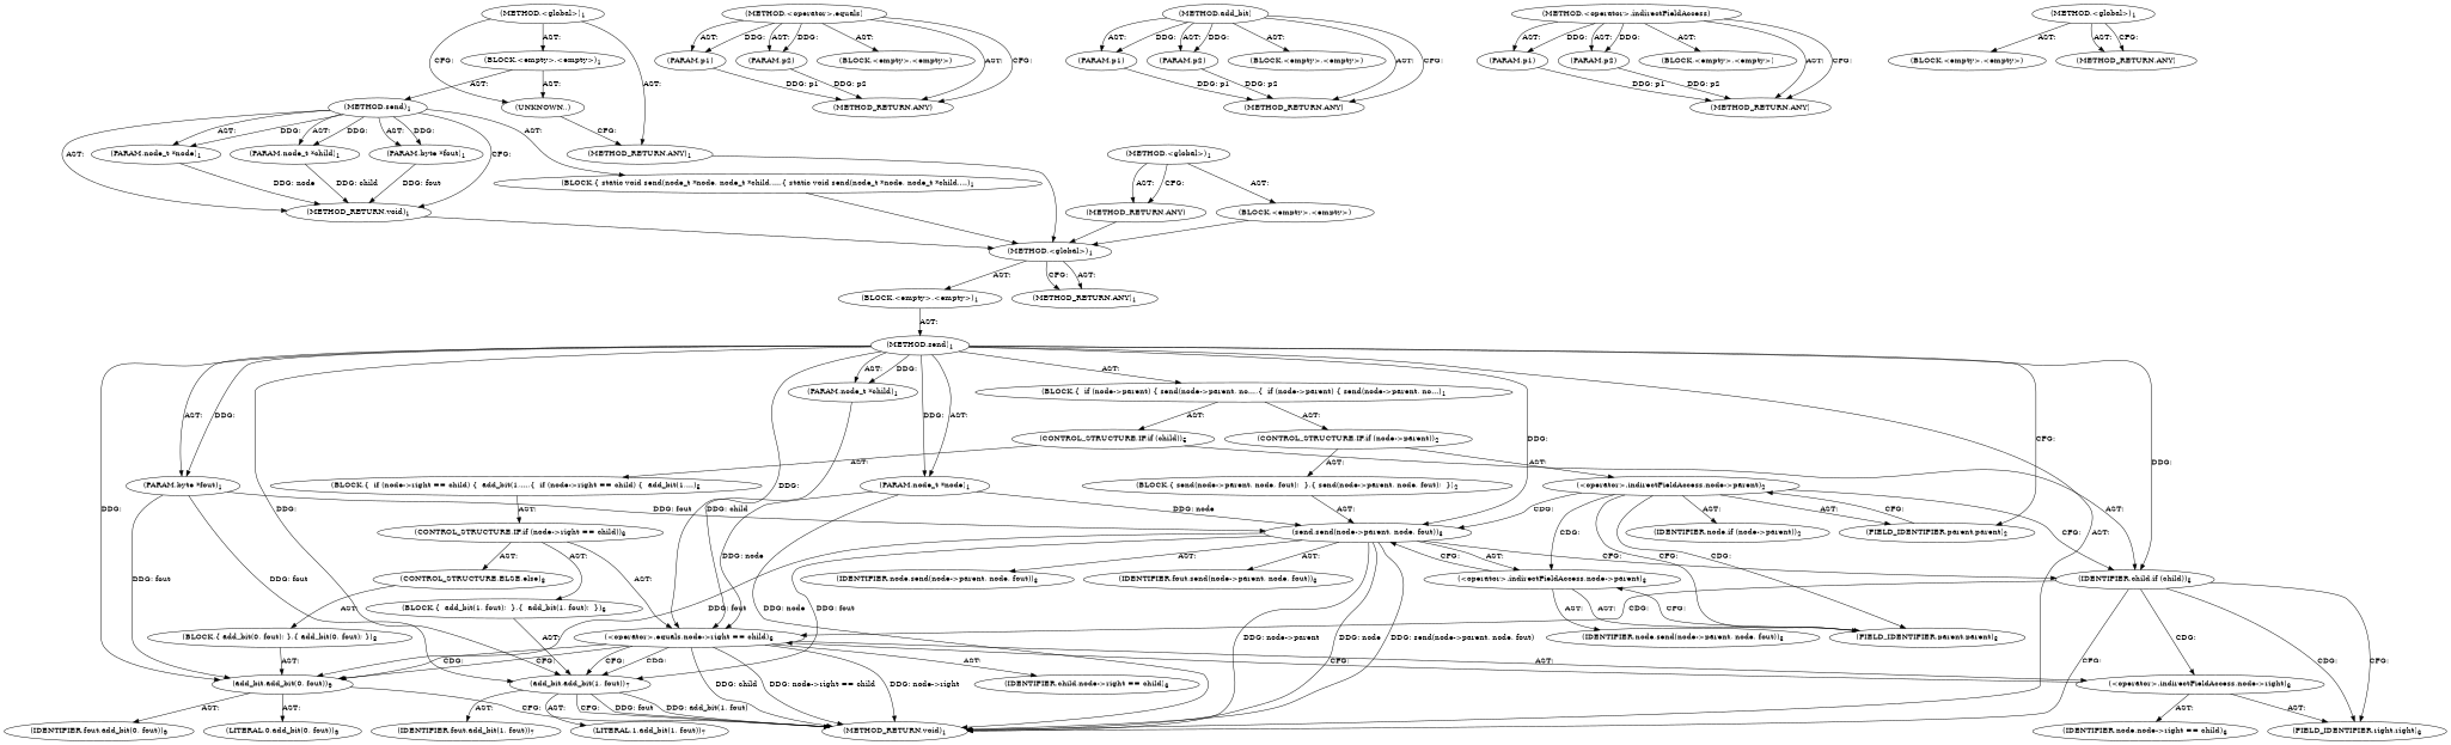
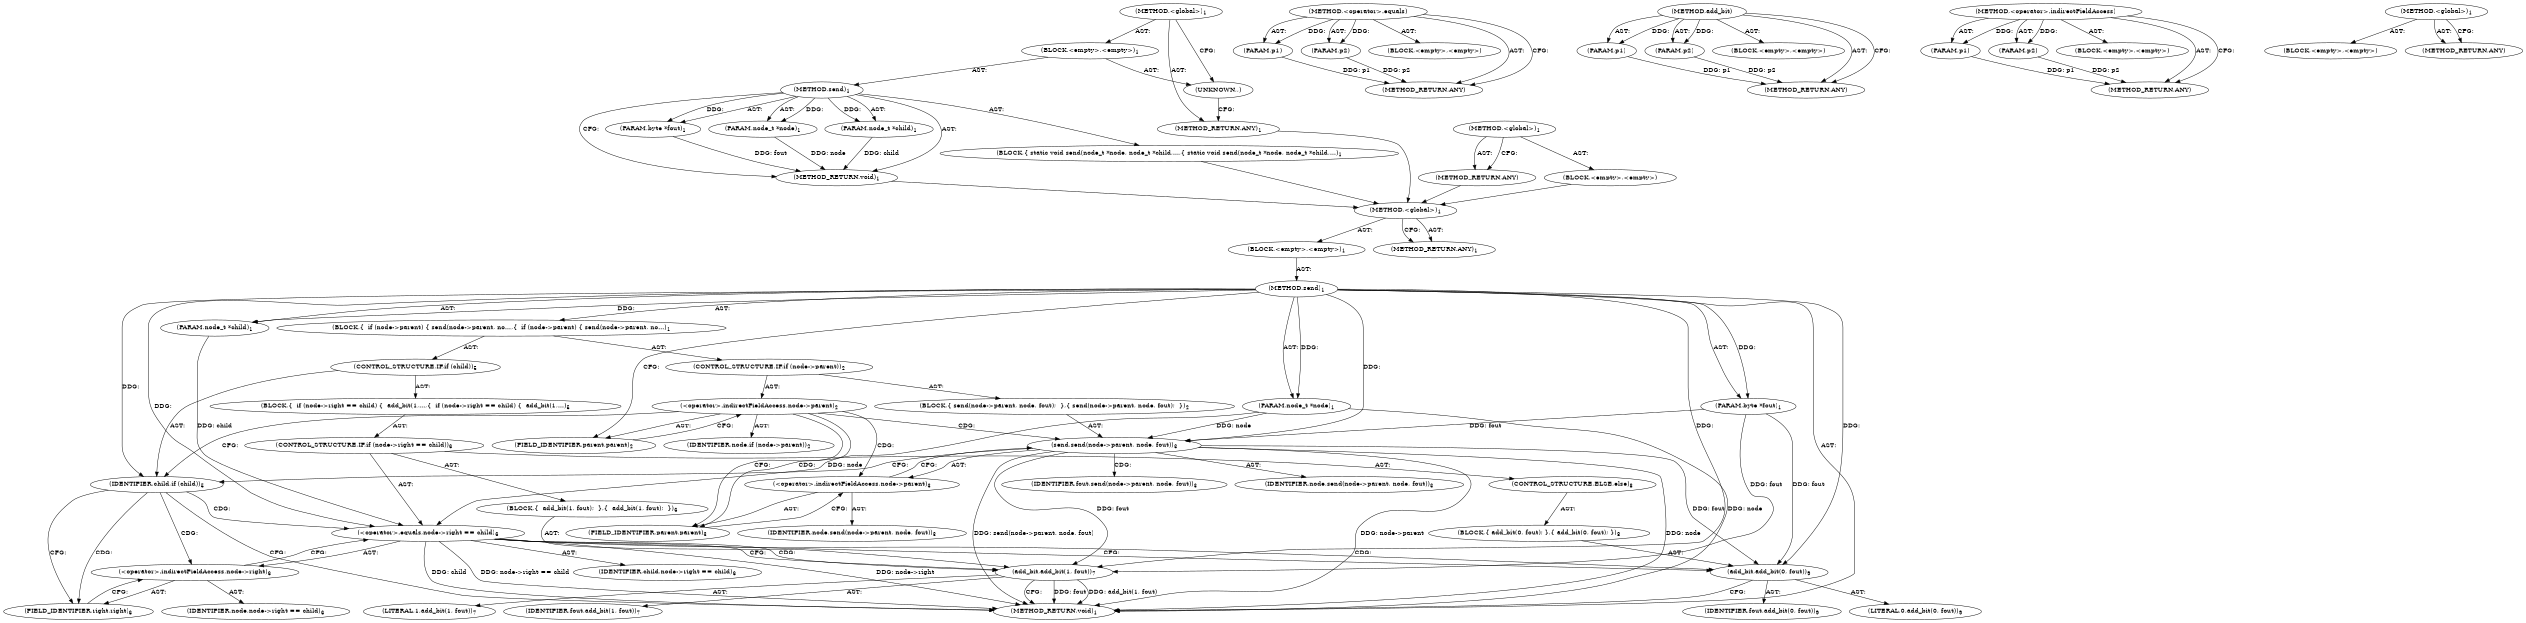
  digraph {
    n1 [label=<(METHOD,&lt;global&gt;)<SUB>1</SUB>>]
    n2 [label=<(BLOCK,&lt;empty&gt;,&lt;empty&gt;)<SUB>1</SUB>>]
    n3 [label=<(METHOD_RETURN,ANY)<SUB>1</SUB>>]
    n4 [label=<(METHOD,send)<SUB>1</SUB>>]
    n5 [label=<(PARAM,node_t *node)<SUB>1</SUB>>]
    n6 [label=<(PARAM,node_t *child)<SUB>1</SUB>>]
    n7 [label=<(PARAM,byte *fout)<SUB>1</SUB>>]
    n8 [label=<(BLOCK,{  	if (node-&gt;parent) { 		send(node-&gt;parent, no...,{  	if (node-&gt;parent) { 		send(node-&gt;parent, no...)<SUB>1</SUB>>]
    n9 [label=<(FIELD_IDENTIFIER,parent,parent)<SUB>2</SUB>>]
    n10 [label=<(send,send(node-&gt;parent, node, fout))<SUB>3</SUB>>]
    n11 [label=<(IDENTIFIER,child,if (child))<SUB>5</SUB>>]
    n12 [label=<(&lt;operator&gt;.equals,node-&gt;right == child)<SUB>6</SUB>>]
    n13 [label=<(add_bit,add_bit(1, fout))<SUB>7</SUB>>]
    n14 [label=<(add_bit,add_bit(0, fout))<SUB>9</SUB>>]
    n15 [label=<(METHOD_RETURN,void)<SUB>1</SUB>>]
    n16 [label=<(CONTROL_STRUCTURE,IF,if (node-&gt;parent))<SUB>2</SUB>>]
    n17 [label=<(CONTROL_STRUCTURE,IF,if (child))<SUB>5</SUB>>]
    n18 [label=<(&lt;operator&gt;.indirectFieldAccess,node-&gt;parent)<SUB>2</SUB>>]
    n19 [label=<(&lt;operator&gt;.indirectFieldAccess,node-&gt;parent)<SUB>3</SUB>>]
    n20 [label=<(IDENTIFIER,node,send(node-&gt;parent, node, fout))<SUB>3</SUB>>]
    n21 [label=<(IDENTIFIER,fout,send(node-&gt;parent, node, fout))<SUB>3</SUB>>]
    n22 [label=<(&lt;operator&gt;.indirectFieldAccess,node-&gt;right)<SUB>6</SUB>>]
    n23 [label=<(FIELD_IDENTIFIER,right,right)<SUB>6</SUB>>]
    n24 [label=<(IDENTIFIER,child,node-&gt;right == child)<SUB>6</SUB>>]
    n25 [label=<(LITERAL,1,add_bit(1, fout))<SUB>7</SUB>>]
    n26 [label=<(IDENTIFIER,fout,add_bit(1, fout))<SUB>7</SUB>>]
    n27 [label=<(LITERAL,0,add_bit(0, fout))<SUB>9</SUB>>]
    n28 [label=<(IDENTIFIER,fout,add_bit(0, fout))<SUB>9</SUB>>]
    n29 [label=<(BLOCK,{ 		send(node-&gt;parent, node, fout);  	},{ 		send(node-&gt;parent, node, fout);  	})<SUB>2</SUB>>]
    n30 [label=<(BLOCK,{  		if (node-&gt;right == child) {  			add_bit(1,...,{  		if (node-&gt;right == child) {  			add_bit(1,...)<SUB>5</SUB>>]
    n31 [label=<(IDENTIFIER,node,if (node-&gt;parent))<SUB>2</SUB>>]
    n32 [label=<(FIELD_IDENTIFIER,parent,parent)<SUB>3</SUB>>]
    n33 [label=<(IDENTIFIER,node,send(node-&gt;parent, node, fout))<SUB>3</SUB>>]
    n34 [label=<(CONTROL_STRUCTURE,IF,if (node-&gt;right == child))<SUB>6</SUB>>]
    n35 [label=<(IDENTIFIER,node,node-&gt;right == child)<SUB>6</SUB>>]
    n36 [label=<(BLOCK,{  			add_bit(1, fout);  		},{  			add_bit(1, fout);  		})<SUB>6</SUB>>]
    n37 [label=<(CONTROL_STRUCTURE,ELSE,else)<SUB>8</SUB>>]
    n38 [label=<(BLOCK,{ 			add_bit(0, fout); 		},{ 			add_bit(0, fout); 		})<SUB>8</SUB>>]
    n39 [label=<(METHOD,&lt;operator&gt;.equals)>]
    n40 [label=<(PARAM,p1)>]
    n41 [label=<(PARAM,p2)>]
    n42 [label=<(BLOCK,&lt;empty&gt;,&lt;empty&gt;)>]
    n43 [label=<(METHOD_RETURN,ANY)>]
    n44 [label=<(METHOD,add_bit)>]
    n45 [label=<(PARAM,p1)>]
    n46 [label=<(PARAM,p2)>]
    n47 [label=<(BLOCK,&lt;empty&gt;,&lt;empty&gt;)>]
    n48 [label=<(METHOD_RETURN,ANY)>]
    n49 [label=<(METHOD,&lt;operator&gt;.indirectFieldAccess)>]
    n50 [label=<(PARAM,p1)>]
    n51 [label=<(PARAM,p2)>]
    n52 [label=<(BLOCK,&lt;empty&gt;,&lt;empty&gt;)>]
    n53 [label=<(METHOD_RETURN,ANY)>]
    n54 [label=<(METHOD,&lt;global&gt;)<SUB>1</SUB>>]
    n55 [label=<(BLOCK,&lt;empty&gt;,&lt;empty&gt;)>]
    n56 [label=<(METHOD_RETURN,ANY)>]
    n57 [label=<(METHOD,&lt;global&gt;)<SUB>1</SUB>>]
    n58 [label=<(BLOCK,&lt;empty&gt;,&lt;empty&gt;)<SUB>1</SUB>>]
    n59 [label=<(UNKNOWN,,)>]
    n60 [label=<(METHOD_RETURN,ANY)<SUB>1</SUB>>]
    n61 [label=<(METHOD,send)<SUB>1</SUB>>]
    n62 [label=<(PARAM,node_t *node)<SUB>1</SUB>>]
    n63 [label=<(PARAM,node_t *child)<SUB>1</SUB>>]
    n64 [label=<(PARAM,byte *fout)<SUB>1</SUB>>]
    n65 [label=<(BLOCK,{ static void send(node_t *node, node_t *child,...,{ static void send(node_t *node, node_t *child,...)<SUB>1</SUB>>]
    n66 [label=<(METHOD_RETURN,void)<SUB>1</SUB>>]
    n67 [label=<(METHOD,&lt;global&gt;)<SUB>1</SUB>>]
    n68 [label=<(BLOCK,&lt;empty&gt;,&lt;empty&gt;)>]
    n69 [label=<(METHOD_RETURN,ANY)>]
    n1 -> n2 [label="AST: "]
    n1 -> n3 [label="AST: "]
    n1 -> n3 [label="CFG: "]
    n2 -> n4 [label="AST: "]
    n4 -> n5 [label="AST: "]
    n4 -> n5 [label="DDG: "]
    n4 -> n6 [label="AST: "]
    n4 -> n6 [label="DDG: "]
    n4 -> n7 [label="AST: "]
    n4 -> n7 [label="DDG: "]
    n4 -> n8 [label="AST: "]
    n4 -> n9 [label="CFG: "]
    n4 -> n10 [label="DDG: "]
    n4 -> n11 [label="DDG: "]
    n4 -> n12 [label="DDG: "]
    n4 -> n13 [label="DDG: "]
    n4 -> n14 [label="DDG: "]
    n4 -> n15 [label="AST: "]
    n5 -> n10 [label="DDG: node"]
    n5 -> n12 [label="DDG: node"]
    n5 -> n15 [label="DDG: node"]
    n6 -> n12 [label="DDG: child"]
    n7 -> n10 [label="DDG: fout"]
    n7 -> n13 [label="DDG: fout"]
    n7 -> n14 [label="DDG: fout"]
    n8 -> n16 [label="AST: "]
    n8 -> n17 [label="AST: "]
    n9 -> n18 [label="CFG: "]
    n10 -> n11 [label="CFG: "]
    n10 -> n13 [label="DDG: fout"]
    n10 -> n14 [label="DDG: fout"]
    n10 -> n15 [label="DDG: node-&gt;parent"]
    n10 -> n15 [label="DDG: node"]
    n10 -> n15 [label="DDG: send(node-&gt;parent, node, fout)"]
    n10 -> n19 [label="AST: "]
    n10 -> n20 [label="AST: "]
-   n10 -> n21 [label="AST: "]
+   n10 -> n21 [label="CDG: "]
    n11 -> n12 [label="CDG: "]
    n11 -> n15 [label="CFG: "]
    n11 -> n22 [label="CDG: "]
    n11 -> n23 [label="CFG: "]
    n11 -> n23 [label="CDG: "]
    n12 -> n13 [label="CFG: "]
    n12 -> n13 [label="CDG: "]
    n12 -> n14 [label="CFG: "]
    n12 -> n14 [label="CDG: "]
    n12 -> n15 [label="DDG: node-&gt;right"]
    n12 -> n15 [label="DDG: child"]
    n12 -> n15 [label="DDG: node-&gt;right == child"]
    n12 -> n22 [label="AST: "]
    n12 -> n24 [label="AST: "]
    n13 -> n15 [label="CFG: "]
    n13 -> n15 [label="DDG: fout"]
    n13 -> n15 [label="DDG: add_bit(1, fout)"]
    n13 -> n25 [label="AST: "]
    n13 -> n26 [label="AST: "]
    n14 -> n15 [label="CFG: "]
    n14 -> n27 [label="AST: "]
    n14 -> n28 [label="AST: "]
    n16 -> n18 [label="AST: "]
    n16 -> n29 [label="AST: "]
    n17 -> n11 [label="AST: "]
    n17 -> n30 [label="AST: "]
    n18 -> n9 [label="AST: "]
    n18 -> n10 [label="CDG: "]
    n18 -> n11 [label="CFG: "]
    n18 -> n19 [label="CDG: "]
    n18 -> n31 [label="AST: "]
    n18 -> n32 [label="CFG: "]
    n18 -> n32 [label="CDG: "]
    n19 -> n10 [label="CFG: "]
    n19 -> n32 [label="AST: "]
    n19 -> n33 [label="AST: "]
    n22 -> n12 [label="CFG: "]
    n22 -> n23 [label="AST: "]
    n22 -> n35 [label="AST: "]
+   n23 -> n22 [label="CFG: "]
    n29 -> n10 [label="AST: "]
    n30 -> n34 [label="AST: "]
    n32 -> n19 [label="CFG: "]
    n34 -> n12 [label="AST: "]
    n34 -> n36 [label="AST: "]
    n34 -> n37 [label="AST: "]
    n36 -> n13 [label="AST: "]
    n37 -> n38 [label="AST: "]
    n38 -> n14 [label="AST: "]
    n39 -> n40 [label="AST: "]
    n39 -> n40 [label="DDG: "]
    n39 -> n41 [label="AST: "]
    n39 -> n41 [label="DDG: "]
    n39 -> n42 [label="AST: "]
    n39 -> n43 [label="AST: "]
    n39 -> n43 [label="CFG: "]
    n40 -> n43 [label="DDG: p1"]
    n41 -> n43 [label="DDG: p2"]
    n44 -> n45 [label="AST: "]
    n44 -> n45 [label="DDG: "]
    n44 -> n46 [label="AST: "]
    n44 -> n46 [label="DDG: "]
    n44 -> n47 [label="AST: "]
    n44 -> n48 [label="AST: "]
    n44 -> n48 [label="CFG: "]
    n45 -> n48 [label="DDG: p1"]
    n46 -> n48 [label="DDG: p2"]
    n49 -> n50 [label="AST: "]
    n49 -> n50 [label="DDG: "]
    n49 -> n51 [label="AST: "]
    n49 -> n51 [label="DDG: "]
    n49 -> n52 [label="AST: "]
    n49 -> n53 [label="AST: "]
    n49 -> n53 [label="CFG: "]
    n50 -> n53 [label="DDG: p1"]
    n51 -> n53 [label="DDG: p2"]
    n54 -> n55 [label="AST: "]
    n54 -> n56 [label="AST: "]
    n54 -> n56 [label="CFG: "]
    n57 -> n58 [label="AST: "]
    n57 -> n59 [label="CFG: "]
    n57 -> n60 [label="AST: "]
    n58 -> n59 [label="AST: "]
    n58 -> n61 [label="AST: "]
    n59 -> n60 [label="CFG: "]
    n60 -> n1
    n61 -> n62 [label="AST: "]
    n61 -> n62 [label="DDG: "]
    n61 -> n63 [label="AST: "]
    n61 -> n63 [label="DDG: "]
    n61 -> n64 [label="AST: "]
    n61 -> n64 [label="DDG: "]
    n61 -> n65 [label="AST: "]
    n61 -> n66 [label="AST: "]
    n61 -> n66 [label="CFG: "]
    n62 -> n66 [label="DDG: node"]
    n63 -> n66 [label="DDG: child"]
    n64 -> n66 [label="DDG: fout"]
    n65 -> n1
    n66 -> n1
    n67 -> n68 [label="AST: "]
    n67 -> n69 [label="AST: "]
    n67 -> n69 [label="CFG: "]
    n68 -> n1
    n69 -> n1
  }
